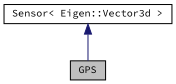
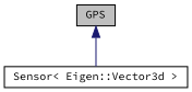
  digraph {
    fontname="Source Code Pro"
    node [color=black fontname="Source Code Pro" fontsize=10 shape=record style=filled]
    n1 [fillcolor=grey75 fontcolor=black height=0.2 label=GPS width=0.4]
    n2 [fillcolor=white height=0.2 label="Sensor\< Eigen::Vector3d \>" width=0.4]
-   n2 -> n1 [color=midnightblue dir=back fontname="Source Code Pro" fontsize=10 labelfontname=Helvetica labelfontsize=10 style=solid]
+   n1 -> n2 [color=midnightblue dir=back fontname="Source Code Pro" fontsize=10 labelfontname=Helvetica labelfontsize=10 style=solid]
  }
